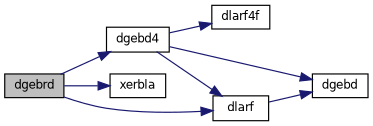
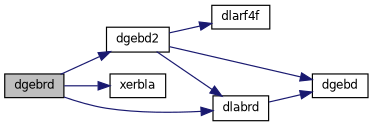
  digraph {
    rankdir=LR
    node [color=black fillcolor=white fontname=Helvetica fontsize=10 shape=record style=filled]
    edge [color=midnightblue fontname=Helvetica fontsize=10 labelfontname=Helvetica labelfontsize=10 style=solid]
    n1 [fillcolor=grey75 fontcolor=black height=0.2 label=dgebrd width=0.4]
-   n2 [height=0.2 label=dgebd4 width=0.4]
+   n2 [height=0.2 label=dgebd2 width=0.4]
    n3 [height=0.2 label=xerbla width=0.4]
-   n4 [height=0.2 label=dlarf width=0.4]
+   n4 [height=0.2 label=dlabrd width=0.4]
    n5 [height=0.2 label=dlarf4f width=0.4]
    n6 [height=0.2 label=dgebd width=0.4]
    n1 -> n2
    n1 -> n3
    n1 -> n4
    n2 -> n4
    n2 -> n5
    n2 -> n6
    n4 -> n6
  }
